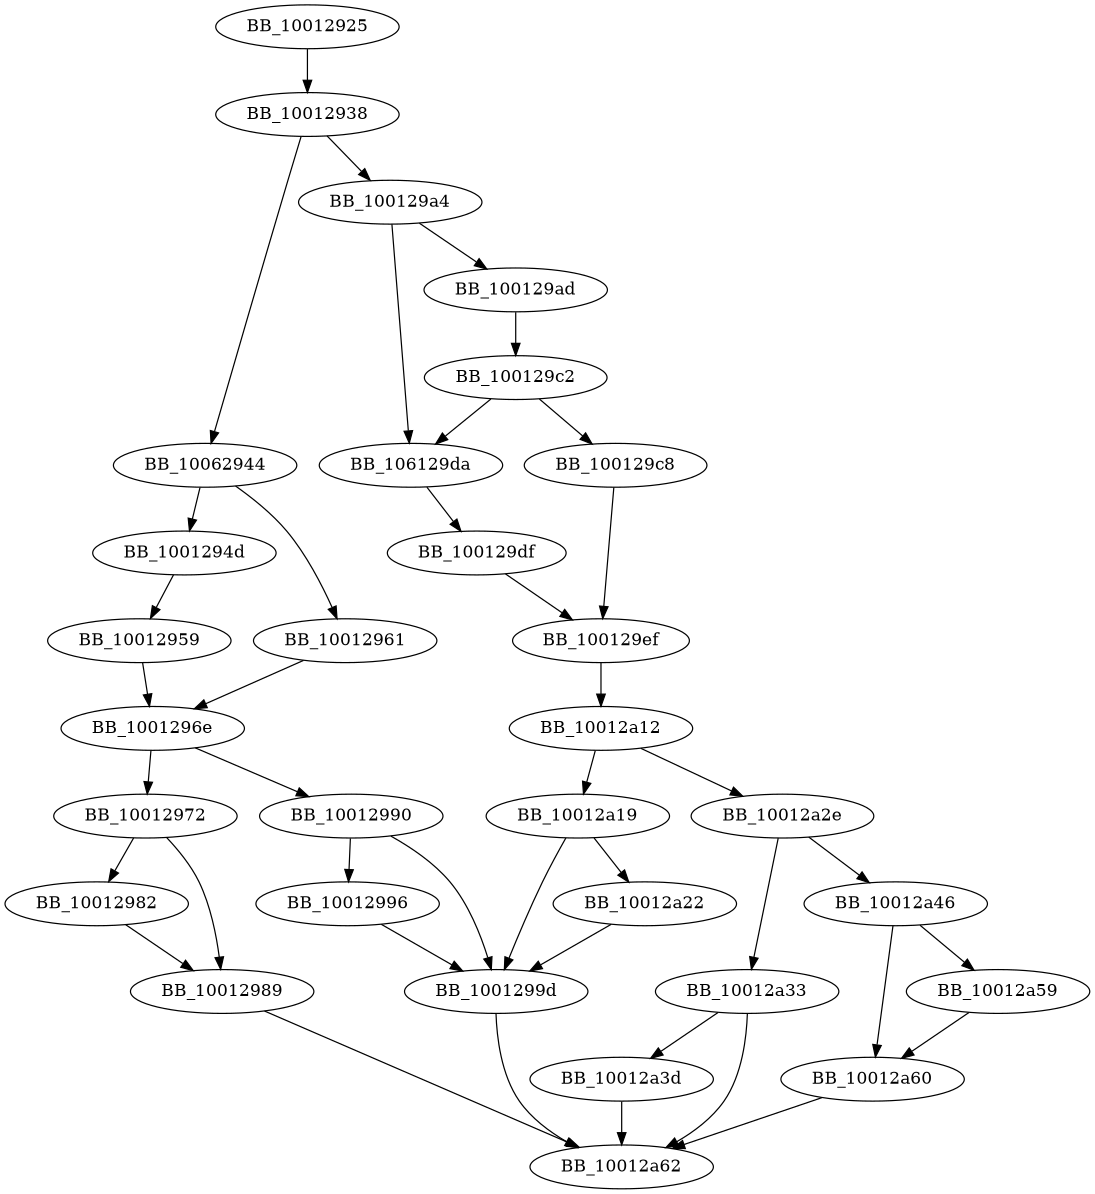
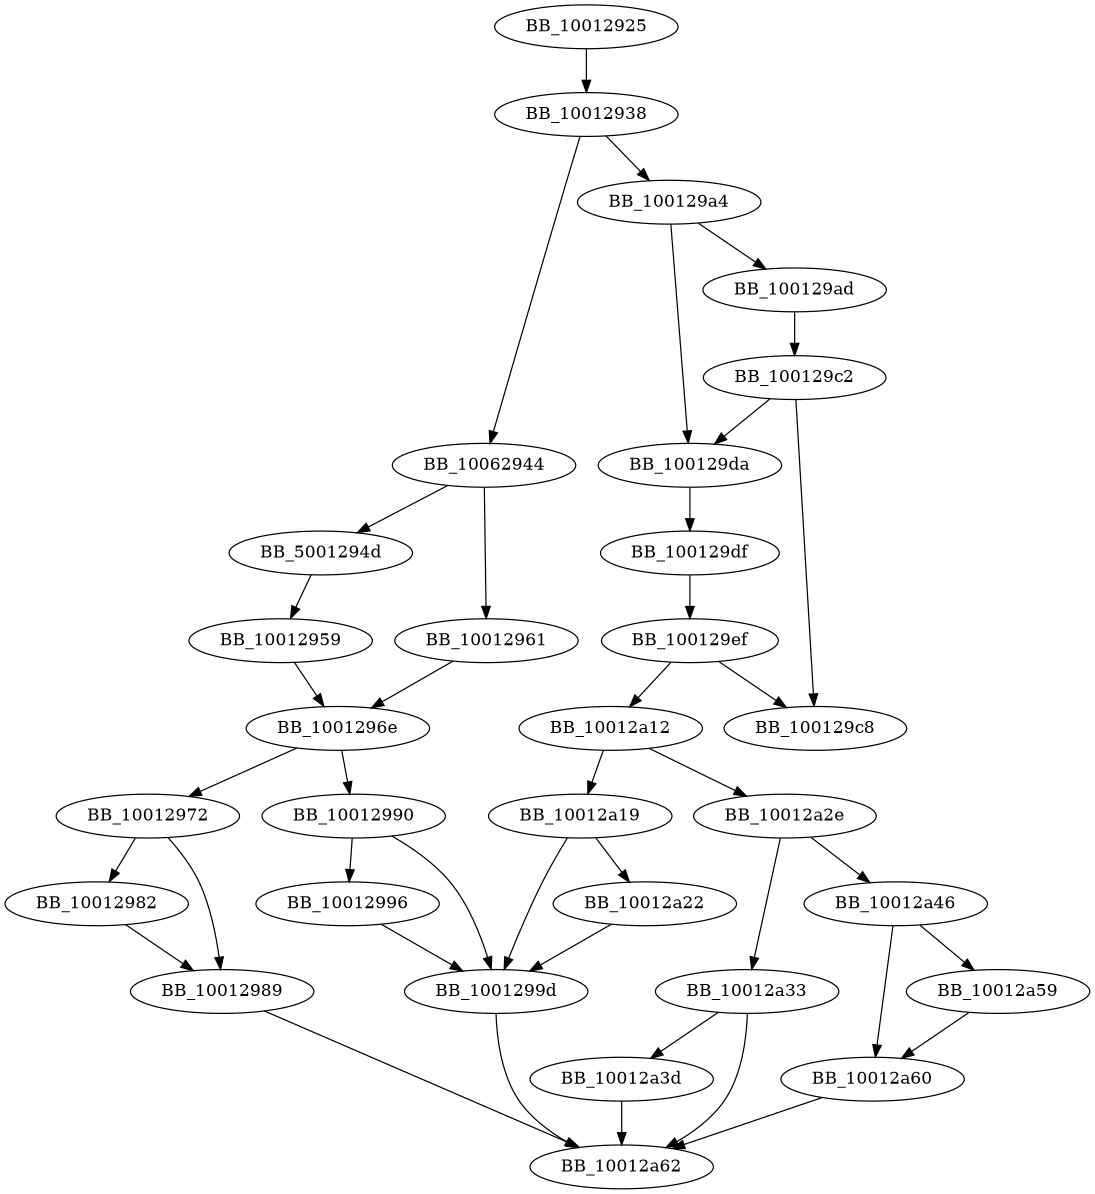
  digraph {
    BB_10012925
    BB_10012938
    n3 [label=BB_10062944]
    BB_100129a4
-   BB_1001294d
+   BB_1001294d [label=BB_5001294d]
    BB_10012961
    BB_100129ad
-   BB_100129da [label=BB_106129da]
+   BB_100129da
    BB_10012959
    BB_1001296e
    BB_100129c2
    BB_100129df
    BB_10012972
    BB_10012990
    BB_10012982
    BB_10012989
    BB_10012996
    BB_1001299d
    BB_10012a62
    BB_100129c8
    BB_100129ef
    BB_10012a12
    BB_10012a19
    BB_10012a2e
    BB_10012a22
    BB_10012a33
    BB_10012a46
    BB_10012a3d
    BB_10012a59
    BB_10012a60
    BB_10012925 -> BB_10012938
    BB_10012938 -> n3
    BB_10012938 -> BB_100129a4
    n3 -> BB_1001294d
    n3 -> BB_10012961
    BB_100129a4 -> BB_100129ad
    BB_100129a4 -> BB_100129da
    BB_1001294d -> BB_10012959
    BB_10012961 -> BB_1001296e
    BB_100129ad -> BB_100129c2
    BB_100129da -> BB_100129df
    BB_10012959 -> BB_1001296e
    BB_1001296e -> BB_10012972
    BB_1001296e -> BB_10012990
    BB_100129c2 -> BB_100129da
    BB_100129c2 -> BB_100129c8
    BB_100129df -> BB_100129ef
    BB_10012972 -> BB_10012982
    BB_10012972 -> BB_10012989
    BB_10012990 -> BB_10012996
    BB_10012990 -> BB_1001299d
    BB_10012982 -> BB_10012989
    BB_10012989 -> BB_10012a62
    BB_10012996 -> BB_1001299d
    BB_1001299d -> BB_10012a62
-   BB_100129c8 -> BB_100129ef
+   BB_100129ef -> BB_100129c8
    BB_100129ef -> BB_10012a12
    BB_10012a12 -> BB_10012a19
    BB_10012a12 -> BB_10012a2e
    BB_10012a19 -> BB_1001299d
    BB_10012a19 -> BB_10012a22
    BB_10012a2e -> BB_10012a33
    BB_10012a2e -> BB_10012a46
    BB_10012a22 -> BB_1001299d
    BB_10012a33 -> BB_10012a62
    BB_10012a33 -> BB_10012a3d
    BB_10012a46 -> BB_10012a59
    BB_10012a46 -> BB_10012a60
    BB_10012a3d -> BB_10012a62
    BB_10012a59 -> BB_10012a60
    BB_10012a60 -> BB_10012a62
  }
